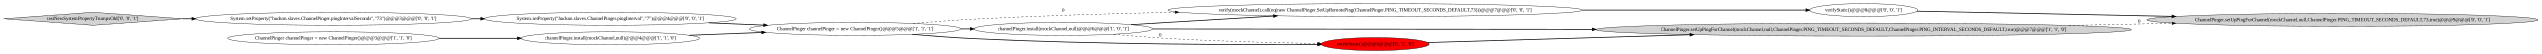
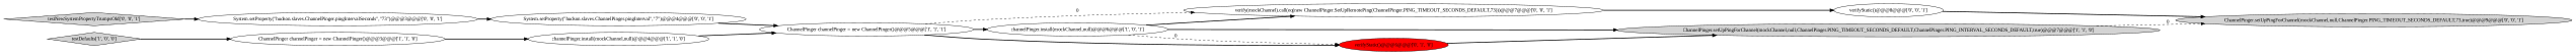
  digraph {
    fontname="Liberation Serif"
    rankdir=LR
    node [fillcolor=white fontname="Liberation Serif" shape=ellipse style=filled]
    edge [fontname="Liberation Serif" style=bold]
    n1 [label="channelPinger.install(mockChannel,null)@@@4@@@['1', '1', '0']"]
    n2 [label="ChannelPinger channelPinger = new ChannelPinger()@@@5@@@['1', '1', '1']"]
    n3 [label="verify(mockChannel).call(eq(new ChannelPinger.SetUpRemotePing(ChannelPinger.PING_TIMEOUT_SECONDS_DEFAULT,73)))@@@7@@@['0', '0', '1']"]
    n4 [label="channelPinger.install(mockChannel,null)@@@6@@@['1', '0', '1']"]
    n5 [fillcolor=red label="verifyStatic()@@@6@@@['0', '1', '0']"]
    n6 [label="verifyStatic()@@@8@@@['0', '0', '1']"]
    n7 [fillcolor=lightgray label="ChannelPinger.setUpPingForChannel(mockChannel,null,ChannelPinger.PING_TIMEOUT_SECONDS_DEFAULT,ChannelPinger.PING_INTERVAL_SECONDS_DEFAULT,true)@@@7@@@['1', '1', '0']"]
    n8 [fillcolor=lightgray label="ChannelPinger.setUpPingForChannel(mockChannel,null,ChannelPinger.PING_TIMEOUT_SECONDS_DEFAULT,73,true)@@@9@@@['0', '0', '1']"]
    n9 [label="System.setProperty(\"hudson.slaves.ChannelPinger.pingInterval\",\"7\")@@@4@@@['0', '0', '1']"]
    n10 [fillcolor=lightgray label="testNewSystemPropertyTrumpsOld['0', '0', '1']" shape=diamond]
    n11 [label="System.setProperty(\"hudson.slaves.ChannelPinger.pingIntervalSeconds\",\"73\")@@@3@@@['0', '0', '1']"]
    n12 [label="ChannelPinger channelPinger = new ChannelPinger()@@@3@@@['1', '1', '0']"]
+   n13 [fillcolor=lightgray label="testDefaults['1', '0', '0']" shape=diamond]
    n1 -> n2
    n2 -> n3 [label=0 style=dashed]
    n2 -> n4
    n2 -> n5
    n3 -> n6
    n4 -> n3
    n4 -> n5 [label=0 style=dashed]
    n4 -> n7
    n5 -> n7
    n6 -> n8
    n7 -> n8 [label=0 style=dashed]
    n9 -> n2
    n10 -> n11
    n11 -> n9
    n12 -> n1
+   n13 -> n12
  }
